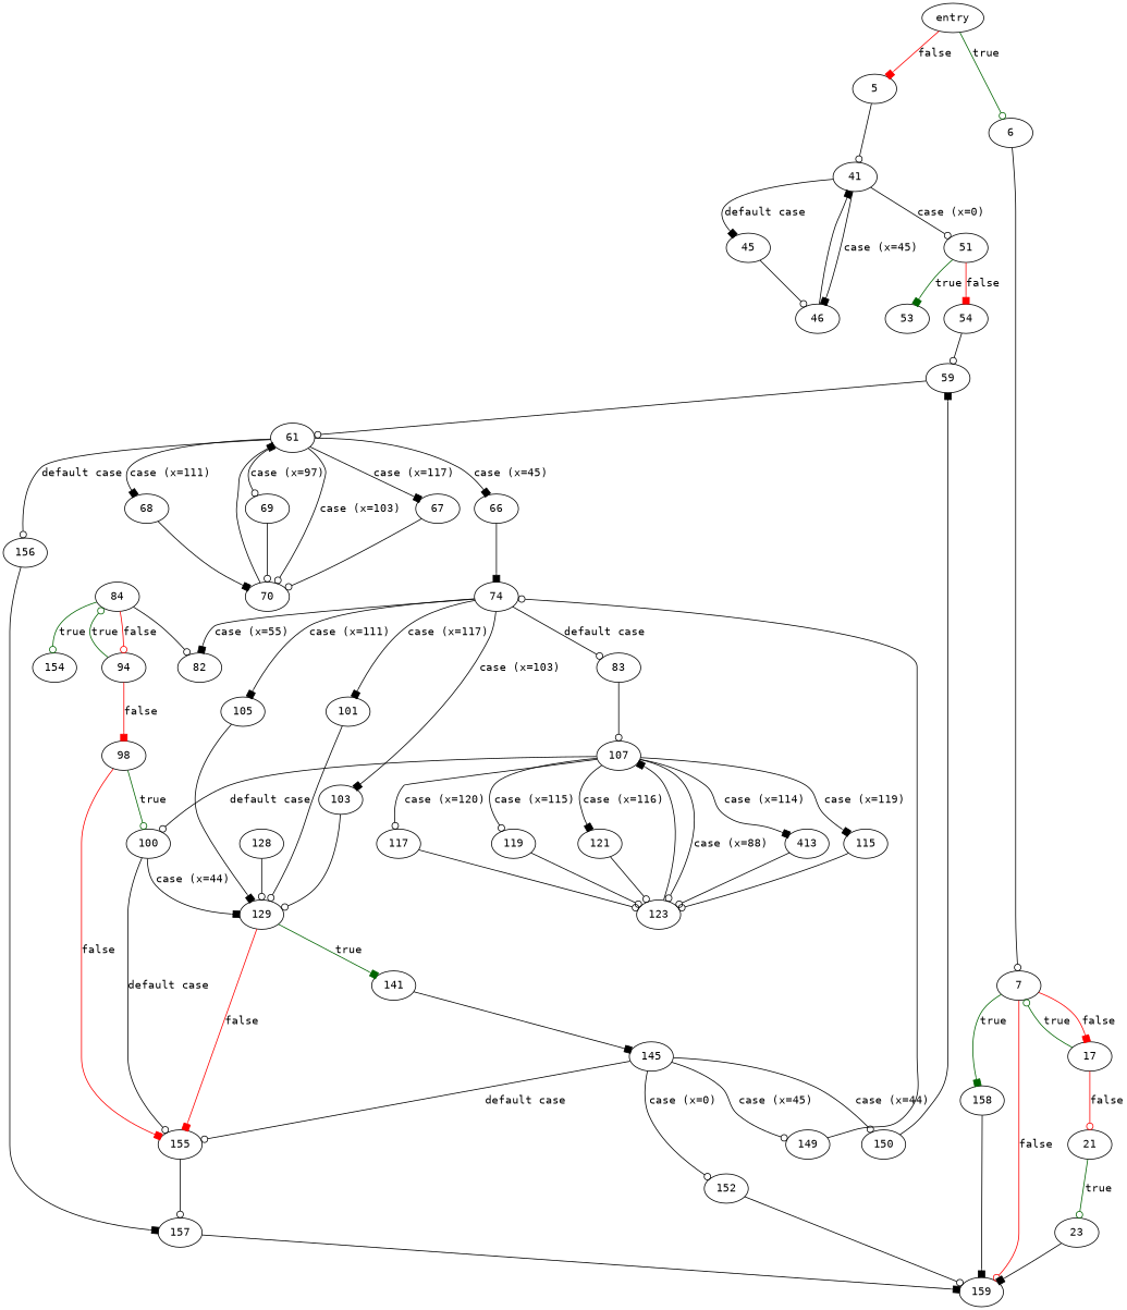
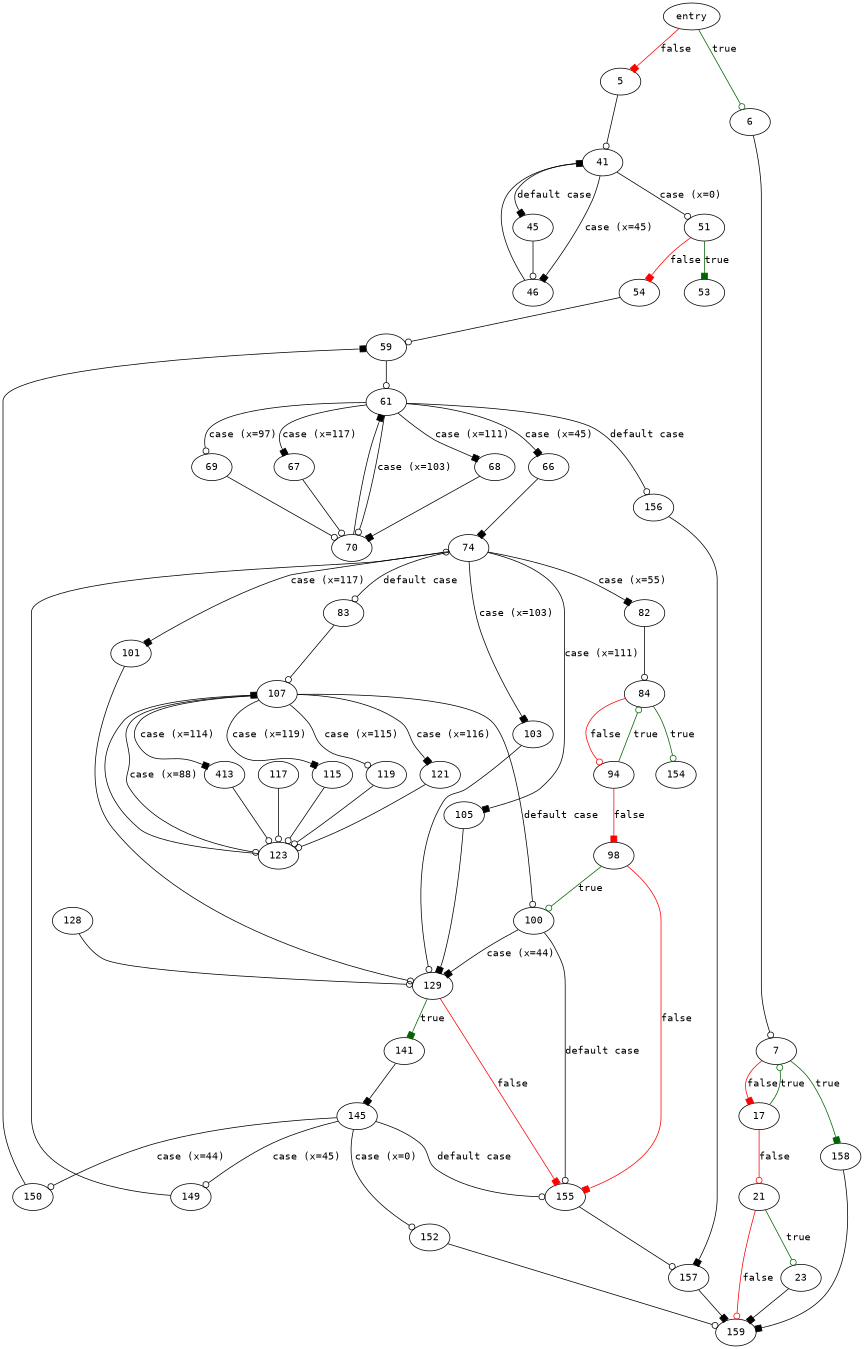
  digraph {
    fontname="DejaVu Sans Mono"
    node [fontname="DejaVu Sans Mono"]
    edge [arrowhead=odot fontname="DejaVu Sans Mono"]
    n1 [label=entry]
    5
    6
    41
    7
    45
    46
    51
    17
    158
    21
    159
    23
    53
    54
    n16 [label=59]
    61
    66
    67
    68
    69
    70
    156
    74
    157
    82
    83
    101
    103
    105
    84
    107
    129
    94
    154
    100
    n37 [label=413]
    115
    117
    119
    121
    123
    98
    155
    141
    128
    145
    149
    150
    152
    n1 -> 5 [arrowhead=box color=red label=false]
    n1 -> 6 [color=darkgreen label=true]
    5 -> 41
    6 -> 7
    41 -> 45 [arrowhead=box label="default case"]
    41 -> 46 [arrowhead=box label="case (x=45)"]
    41 -> 51 [label="case (x=0)"]
    7 -> 17 [arrowhead=box color=red label=false]
    7 -> 158 [arrowhead=box color=darkgreen label=true]
    45 -> 46
    46 -> 41 [arrowhead=box]
    51 -> 53 [arrowhead=box color=darkgreen label=true]
    51 -> 54 [arrowhead=box color=red label=false]
    17 -> 7 [color=darkgreen label=true]
    17 -> 21 [color=red label=false]
    158 -> 159 [arrowhead=box]
-   7 -> 159 [color=red label=false]
+   21 -> 159 [color=red label=false]
    21 -> 23 [color=darkgreen label=true]
    23 -> 159 [arrowhead=box]
    54 -> n16
    n16 -> 61
    61 -> 66 [arrowhead=box label="case (x=45)"]
    61 -> 67 [arrowhead=box label="case (x=117)"]
    61 -> 68 [arrowhead=box label="case (x=111)"]
    61 -> 69 [label="case (x=97)"]
    61 -> 70 [label="case (x=103)"]
    61 -> 156 [label="default case"]
    66 -> 74 [arrowhead=box]
    67 -> 70
    68 -> 70 [arrowhead=box]
    69 -> 70
    70 -> 61 [arrowhead=box]
    156 -> 157 [arrowhead=box]
    74 -> 82 [arrowhead=box label="case (x=55)"]
    74 -> 83 [label="default case"]
    74 -> 101 [arrowhead=box label="case (x=117)"]
    74 -> 103 [arrowhead=box label="case (x=103)"]
    74 -> 105 [arrowhead=box label="case (x=111)"]
    157 -> 159 [arrowhead=box]
-   84 -> 82
+   82 -> 84
    83 -> 107
    101 -> 129
    103 -> 129
    105 -> 129 [arrowhead=box]
    84 -> 94 [color=red label=false]
    84 -> 154 [color=darkgreen label=true]
    107 -> 100 [label="default case"]
    107 -> n37 [arrowhead=box label="case (x=114)"]
    107 -> 115 [arrowhead=box label="case (x=119)"]
-   107 -> 117 [label="case (x=120)"]
    107 -> 119 [label="case (x=115)"]
    107 -> 121 [arrowhead=box label="case (x=116)"]
    107 -> 123 [label="case (x=88)"]
    129 -> 155 [arrowhead=box color=red label=false]
    129 -> 141 [arrowhead=box color=darkgreen label=true]
    94 -> 84 [color=darkgreen label=true]
    94 -> 98 [arrowhead=box color=red label=false]
    100 -> 129 [arrowhead=box label="case (x=44)"]
    100 -> 155 [label="default case"]
    n37 -> 123
    115 -> 123
    117 -> 123
    119 -> 123
    121 -> 123
    123 -> 107 [arrowhead=box]
    98 -> 100 [color=darkgreen label=true]
    98 -> 155 [arrowhead=box color=red label=false]
    155 -> 157
    141 -> 145 [arrowhead=box]
    128 -> 129
    145 -> 155 [label="default case"]
    145 -> 149 [label="case (x=45)"]
    145 -> 150 [label="case (x=44)"]
    145 -> 152 [label="case (x=0)"]
    149 -> 74
    150 -> n16 [arrowhead=box]
    152 -> 159
  }
